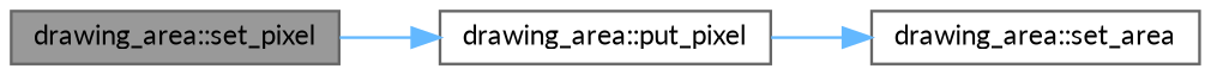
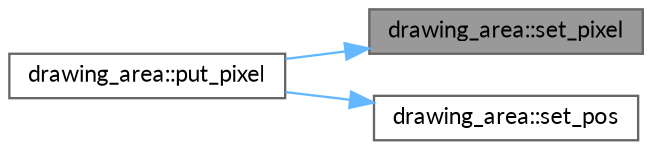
  digraph {
    fontname=Lato
    rankdir=LR
    node [color=grey40 fillcolor=white fontname=Lato fontsize=10 shape=box style=filled]
    edge [color=steelblue1 fontname=Lato fontsize=10 labelfontname=Helvetica labelfontsize=10 style=solid]
    n1 [color=gray40 fillcolor=grey60 fontcolor=black height=0.2 label="drawing_area::set_pixel" width=0.4]
    n2 [height=0.2 label="drawing_area::put_pixel" width=0.4]
-   n3 [height=0.2 label="drawing_area::set_area" width=0.4]
-   n1 -> n2
+   n3 [height=0.2 label="drawing_area::set_pos" width=0.4]
+   n2 -> n1
    n2 -> n3
  }
